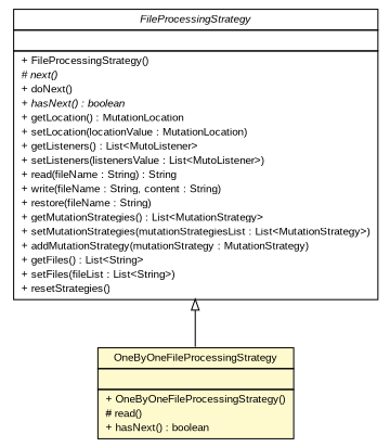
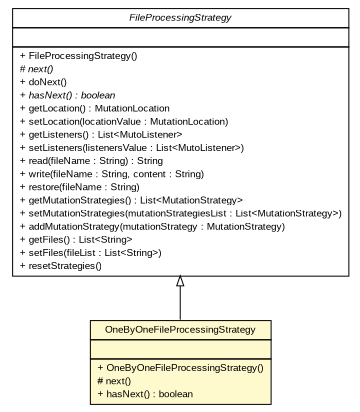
  digraph {
    nodesep=0.25
    ranksep=0.5
    node [fontcolor=black fontname=arial fontsize=10.0 shape=plaintext]
    n1 [label=<<table title="com.github.mkolisnyk.muto.generator.FileProcessingStrategy" border="0" cellborder="1" cellspacing="0" cellpadding="2" port="p" href="../FileProcessingStrategy.html"> 		<tr><td><table border="0" cellspacing="0" cellpadding="1"> <tr><td align="center" balign="center"><font face="arial italic"> FileProcessingStrategy </font></td></tr> 		</table></td></tr> 		<tr><td><table border="0" cellspacing="0" cellpadding="1"> <tr><td align="left" balign="left">  </td></tr> 		</table></td></tr> 		<tr><td><table border="0" cellspacing="0" cellpadding="1"> <tr><td align="left" balign="left"> + FileProcessingStrategy() </td></tr> <tr><td align="left" balign="left"><font face="arial italic" point-size="10.0"> # next() </font></td></tr> <tr><td align="left" balign="left"> + doNext() </td></tr> <tr><td align="left" balign="left"><font face="arial italic" point-size="10.0"> + hasNext() : boolean </font></td></tr> <tr><td align="left" balign="left"> + getLocation() : MutationLocation </td></tr> <tr><td align="left" balign="left"> + setLocation(locationValue : MutationLocation) </td></tr> <tr><td align="left" balign="left"> + getListeners() : List&lt;MutoListener&gt; </td></tr> <tr><td align="left" balign="left"> + setListeners(listenersValue : List&lt;MutoListener&gt;) </td></tr> <tr><td align="left" balign="left"> + read(fileName : String) : String </td></tr> <tr><td align="left" balign="left"> + write(fileName : String, content : String) </td></tr> <tr><td align="left" balign="left"> + restore(fileName : String) </td></tr> <tr><td align="left" balign="left"> + getMutationStrategies() : List&lt;MutationStrategy&gt; </td></tr> <tr><td align="left" balign="left"> + setMutationStrategies(mutationStrategiesList : List&lt;MutationStrategy&gt;) </td></tr> <tr><td align="left" balign="left"> + addMutationStrategy(mutationStrategy : MutationStrategy) </td></tr> <tr><td align="left" balign="left"> + getFiles() : List&lt;String&gt; </td></tr> <tr><td align="left" balign="left"> + setFiles(fileList : List&lt;String&gt;) </td></tr> <tr><td align="left" balign="left"> + resetStrategies() </td></tr> 		</table></td></tr> 		</table>>]
-   n2 [label=<<table title="com.github.mkolisnyk.muto.generator.filestrategies.OneByOneFileProcessingStrategy" border="0" cellborder="1" cellspacing="0" cellpadding="2" port="p" bgcolor="lemonChiffon" href="./OneByOneFileProcessingStrategy.html"> 		<tr><td><table border="0" cellspacing="0" cellpadding="1"> <tr><td align="center" balign="center"> OneByOneFileProcessingStrategy </td></tr> 		</table></td></tr> 		<tr><td><table border="0" cellspacing="0" cellpadding="1"> <tr><td align="left" balign="left">  </td></tr> 		</table></td></tr> 		<tr><td><table border="0" cellspacing="0" cellpadding="1"> <tr><td align="left" balign="left"> + OneByOneFileProcessingStrategy() </td></tr> <tr><td align="left" balign="left"> # read() </td></tr> <tr><td align="left" balign="left"> + hasNext() : boolean </td></tr> 		</table></td></tr> 		</table>>]
+   n2 [label=<<table title="com.github.mkolisnyk.muto.generator.filestrategies.OneByOneFileProcessingStrategy" border="0" cellborder="1" cellspacing="0" cellpadding="2" port="p" bgcolor="lemonChiffon" href="./OneByOneFileProcessingStrategy.html"> 		<tr><td><table border="0" cellspacing="0" cellpadding="1"> <tr><td align="center" balign="center"> OneByOneFileProcessingStrategy </td></tr> 		</table></td></tr> 		<tr><td><table border="0" cellspacing="0" cellpadding="1"> <tr><td align="left" balign="left">  </td></tr> 		</table></td></tr> 		<tr><td><table border="0" cellspacing="0" cellpadding="1"> <tr><td align="left" balign="left"> + OneByOneFileProcessingStrategy() </td></tr> <tr><td align="left" balign="left"> # next() </td></tr> <tr><td align="left" balign="left"> + hasNext() : boolean </td></tr> 		</table></td></tr> 		</table>>]
    n1 -> n2 [arrowtail=empty dir=back fontname=arial fontsize=10 headport=p labelfontname=arial labelfontsize=10 tailport=p]
  }
